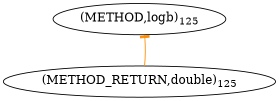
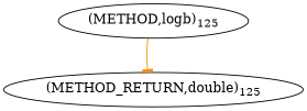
  digraph {
    n1 [label=<(METHOD,logb)<SUB>125</SUB>>]
    n2 [label=<(METHOD_RETURN,double)<SUB>125</SUB>>]
-   n2 -> n1 [color=darkorange arrowhead=tee]
+   n1 -> n2 [color=darkorange arrowhead=tee]
  }
